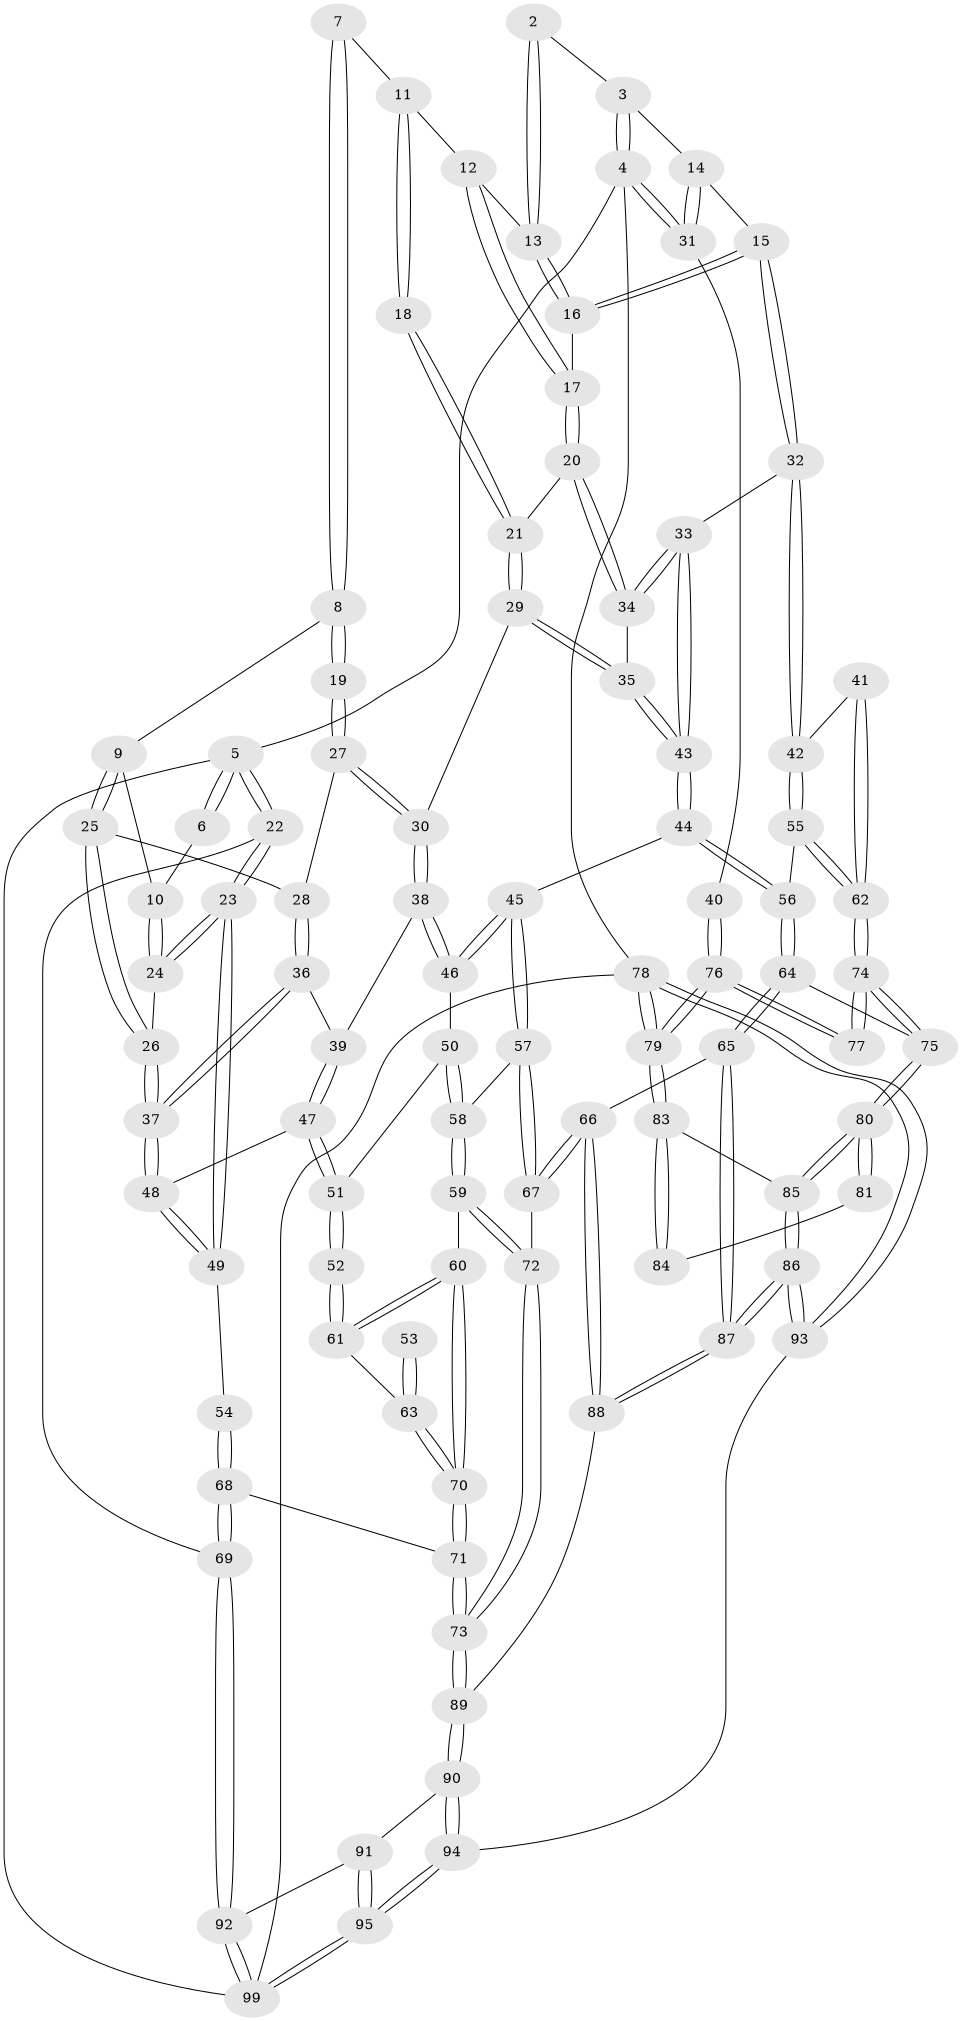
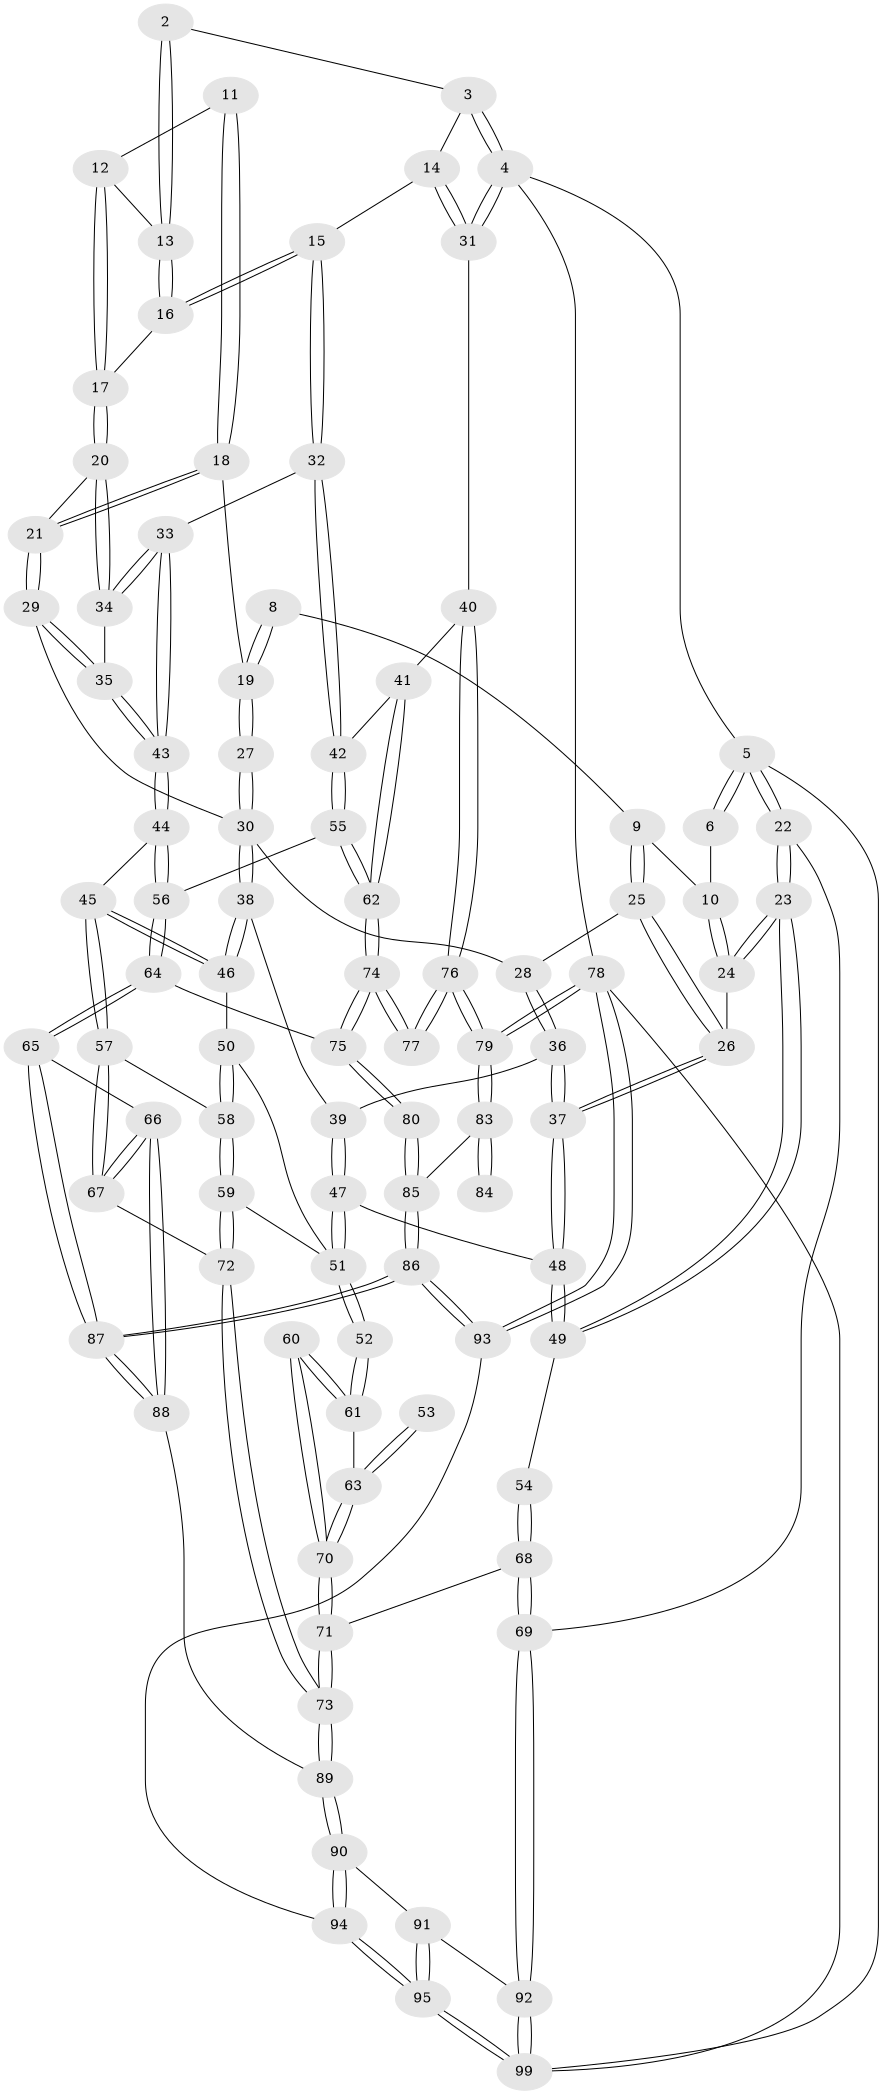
  graph {
    node [color=gray90 style=filled]
    2
    3
    13
-   7
    8
    11
    4
    14
    16
    5
    31
    78
    15
    6
    22
    n16 [label=99]
    40
    79
    93
    10
    23
    69
    24
    9
    19
    12
    18
    25
    27
    26
    28
    17
    21
    20
    32
    33
    42
    34
    29
    30
    35
    49
    92
    54
    37
    36
    48
    38
    39
    43
    46
    41
    76
    55
    44
    47
    50
    51
    62
    77
    74
    56
    45
    57
    64
    58
    67
    52
    68
    59
    61
    53
    63
    70
    71
    65
    75
    72
    60
    73
    66
    87
    80
    88
    89
    90
-   81
    85
    83
    94
    84
    86
    91
    95
    2 -- 3
    2 -- 13
    2 -- 13
    3 -- 4
    3 -- 4
    3 -- 14
    13 -- 16
    13 -- 16
-   7 -- 8
-   7 -- 8
-   7 -- 11
    8 -- 9
    8 -- 19
    8 -- 19
    11 -- 12
    11 -- 18
    11 -- 18
    4 -- 5
    4 -- 31
    4 -- 31
    4 -- 78
    14 -- 31
    14 -- 31
    14 -- 15
    16 -- 17
    5 -- 6
    5 -- 6
    5 -- 22
    5 -- 22
    5 -- n16
    31 -- 40
    78 -- n16
    78 -- 79
    78 -- 79
    78 -- 93
    78 -- 93
    15 -- 16
    15 -- 16
    15 -- 32
    15 -- 32
    6 -- 10
    22 -- 23
    22 -- 23
    22 -- 69
+   40 -- 41
    40 -- 76
    40 -- 76
    79 -- 83
    79 -- 83
    93 -- 94
    10 -- 24
    10 -- 24
    23 -- 24
    23 -- 24
    23 -- 49
    23 -- 49
    69 -- 92
    69 -- 92
    24 -- 26
    9 -- 10
    9 -- 25
    9 -- 25
    19 -- 27
    19 -- 27
    12 -- 13
    12 -- 17
    12 -- 17
+   18 -- 19
    18 -- 21
    18 -- 21
    25 -- 26
    25 -- 26
    25 -- 28
-   27 -- 28
+   30 -- 28
    27 -- 30
    27 -- 30
    26 -- 37
    26 -- 37
    28 -- 36
    28 -- 36
    17 -- 20
    17 -- 20
    21 -- 29
    21 -- 29
    20 -- 21
    20 -- 34
    20 -- 34
    32 -- 33
    32 -- 42
    32 -- 42
    33 -- 34
    33 -- 34
    33 -- 43
    33 -- 43
    42 -- 55
    42 -- 55
    34 -- 35
    29 -- 30
    29 -- 35
    29 -- 35
    30 -- 38
    30 -- 38
    35 -- 43
    35 -- 43
    49 -- 54
    92 -- n16
    92 -- n16
    54 -- 68
    54 -- 68
    37 -- 48
    37 -- 48
    36 -- 37
    36 -- 37
    36 -- 39
    48 -- 49
    48 -- 49
    38 -- 39
    38 -- 46
    38 -- 46
    39 -- 47
    39 -- 47
    43 -- 44
    43 -- 44
    46 -- 50
    41 -- 42
    41 -- 62
    41 -- 62
    76 -- 79
    76 -- 79
    76 -- 77
    76 -- 77
    55 -- 62
    55 -- 62
    55 -- 56
    44 -- 56
    44 -- 56
    44 -- 45
    47 -- 48
    47 -- 51
    47 -- 51
    50 -- 51
    50 -- 58
    50 -- 58
    51 -- 52
    51 -- 52
    62 -- 74
    62 -- 74
    74 -- 77
    74 -- 77
    74 -- 75
    74 -- 75
    56 -- 64
    56 -- 64
    45 -- 46
    45 -- 46
    45 -- 57
    45 -- 57
    57 -- 58
    57 -- 67
    57 -- 67
    64 -- 65
    64 -- 65
    64 -- 75
    58 -- 59
    58 -- 59
    67 -- 72
    52 -- 61
    52 -- 61
    68 -- 69
    68 -- 69
    68 -- 71
    59 -- 72
    59 -- 72
-   59 -- 60
+   59 -- 51
    61 -- 63
    53 -- 63
    53 -- 63
    63 -- 70
    63 -- 70
    70 -- 71
    70 -- 71
    71 -- 73
    71 -- 73
    65 -- 66
    65 -- 87
    65 -- 87
    75 -- 80
    75 -- 80
    72 -- 73
    72 -- 73
    60 -- 61
    60 -- 61
    60 -- 70
    60 -- 70
    73 -- 89
    73 -- 89
    66 -- 67
    66 -- 67
    66 -- 88
    66 -- 88
    87 -- 88
    87 -- 88
-   80 -- 81
-   80 -- 81
    80 -- 85
    80 -- 85
    88 -- 89
    89 -- 90
    89 -- 90
    90 -- 94
    90 -- 94
    90 -- 91
-   81 -- 84
    85 -- 86
    85 -- 86
    83 -- 85
    83 -- 84
    83 -- 84
    94 -- 95
    94 -- 95
    86 -- 93
    86 -- 93
    86 -- 87
    86 -- 87
    91 -- 92
    91 -- 95
    91 -- 95
    95 -- n16
    95 -- n16
  }
